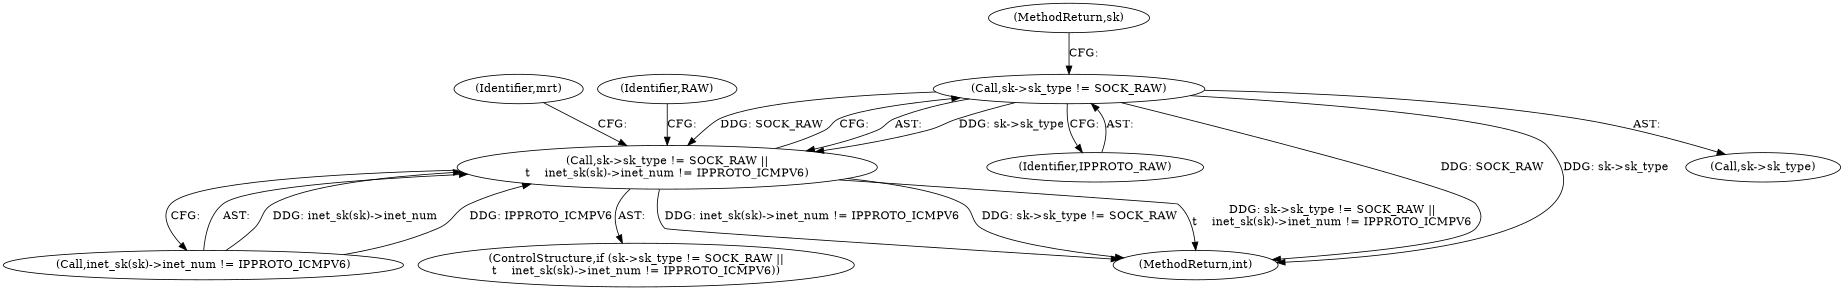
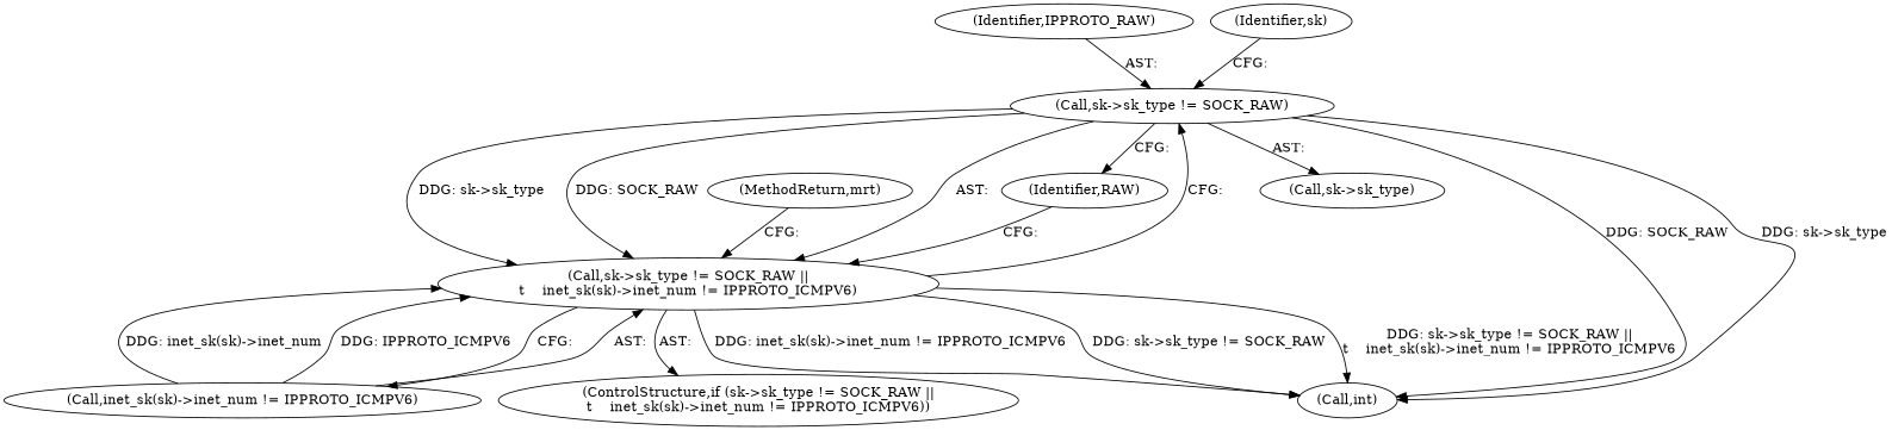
  digraph {
    n1 [label="(Call,sk->sk_type != SOCK_RAW)"]
    n2 [label="(Call,sk->sk_type != SOCK_RAW ||\n\t    inet_sk(sk)->inet_num != IPPROTO_ICMPV6)"]
    n3 [label="(Identifier,IPPROTO_RAW)"]
-   n4 [label="(MethodReturn,int)"]
+   n4 [label="(Call,int)"]
    n5 [label="(Call,sk->sk_type)"]
    n6 [label="(Call,inet_sk(sk)->inet_num != IPPROTO_ICMPV6)"]
    n7 [label="(ControlStructure,if (sk->sk_type != SOCK_RAW ||\n\t    inet_sk(sk)->inet_num != IPPROTO_ICMPV6))"]
-   n8 [label="(Identifier,mrt)"]
+   n8 [label="(MethodReturn,mrt)"]
    n9 [label="(Identifier,RAW)"]
-   n10 [label="(MethodReturn,sk)"]
+   n10 [label="(Identifier,sk)"]
    n1 -> n2 [label="AST: "]
    n1 -> n2 [label="DDG: sk->sk_type"]
    n1 -> n2 [label="DDG: SOCK_RAW"]
-   n1 -> n3 [label="CFG: "]
+   n1 -> n9 [label="CFG: "]
    n1 -> n4 [label="DDG: SOCK_RAW"]
    n1 -> n4 [label="DDG: sk->sk_type"]
    n1 -> n5 [label="AST: "]
    n2 -> n1 [label="CFG: "]
    n2 -> n4 [label="DDG: sk->sk_type != SOCK_RAW"]
    n2 -> n4 [label="DDG: sk->sk_type != SOCK_RAW ||\n\t    inet_sk(sk)->inet_num != IPPROTO_ICMPV6"]
    n2 -> n4 [label="DDG: inet_sk(sk)->inet_num != IPPROTO_ICMPV6"]
    n2 -> n6 [label="CFG: "]
    n2 -> n7 [label="AST: "]
    n3 -> n1 [label="AST: "]
    n6 -> n2 [label="AST: "]
    n6 -> n2 [label="DDG: inet_sk(sk)->inet_num"]
    n6 -> n2 [label="DDG: IPPROTO_ICMPV6"]
    n8 -> n2 [label="CFG: "]
    n9 -> n2 [label="CFG: "]
    n10 -> n1 [label="CFG: "]
  }
